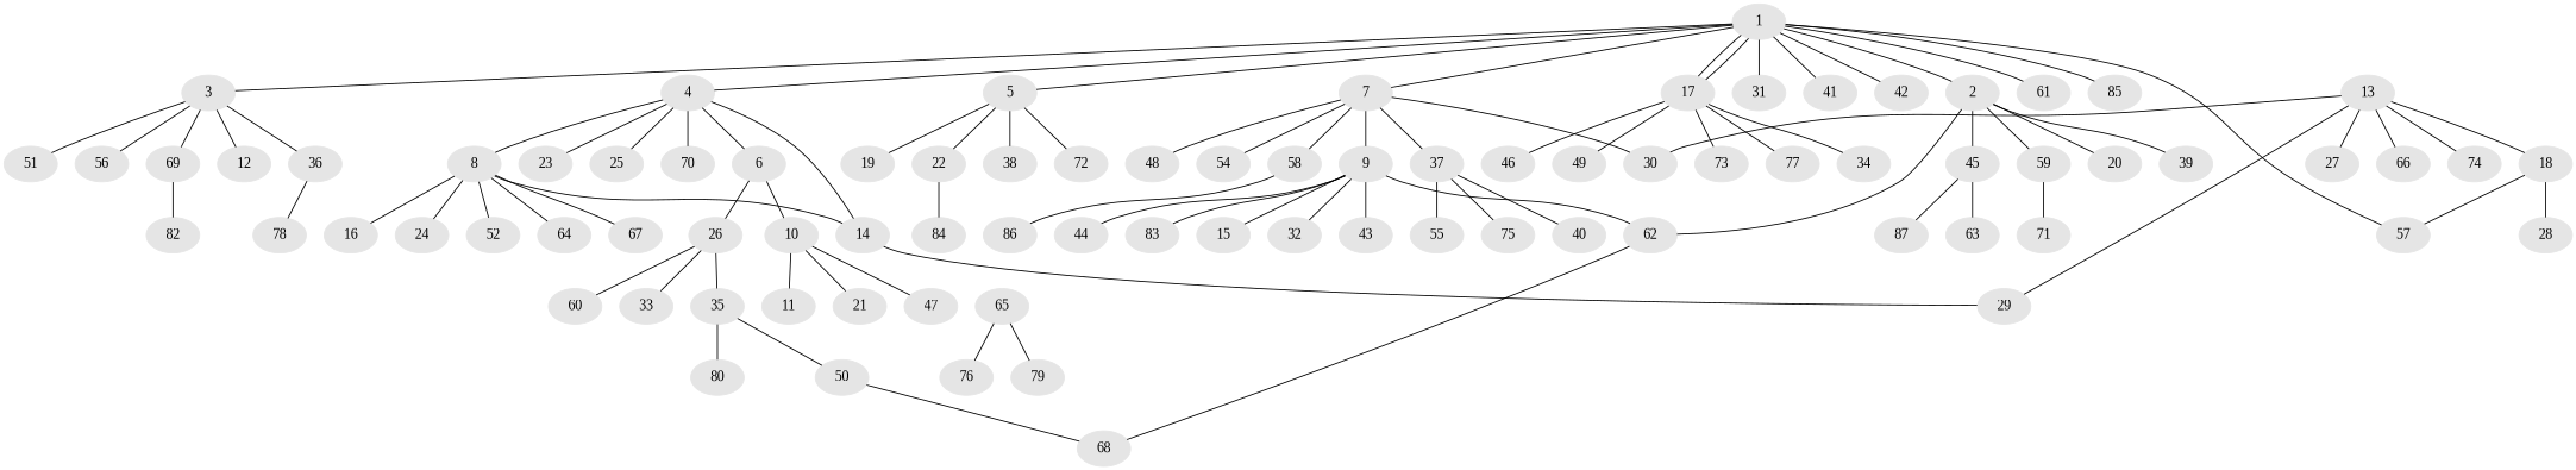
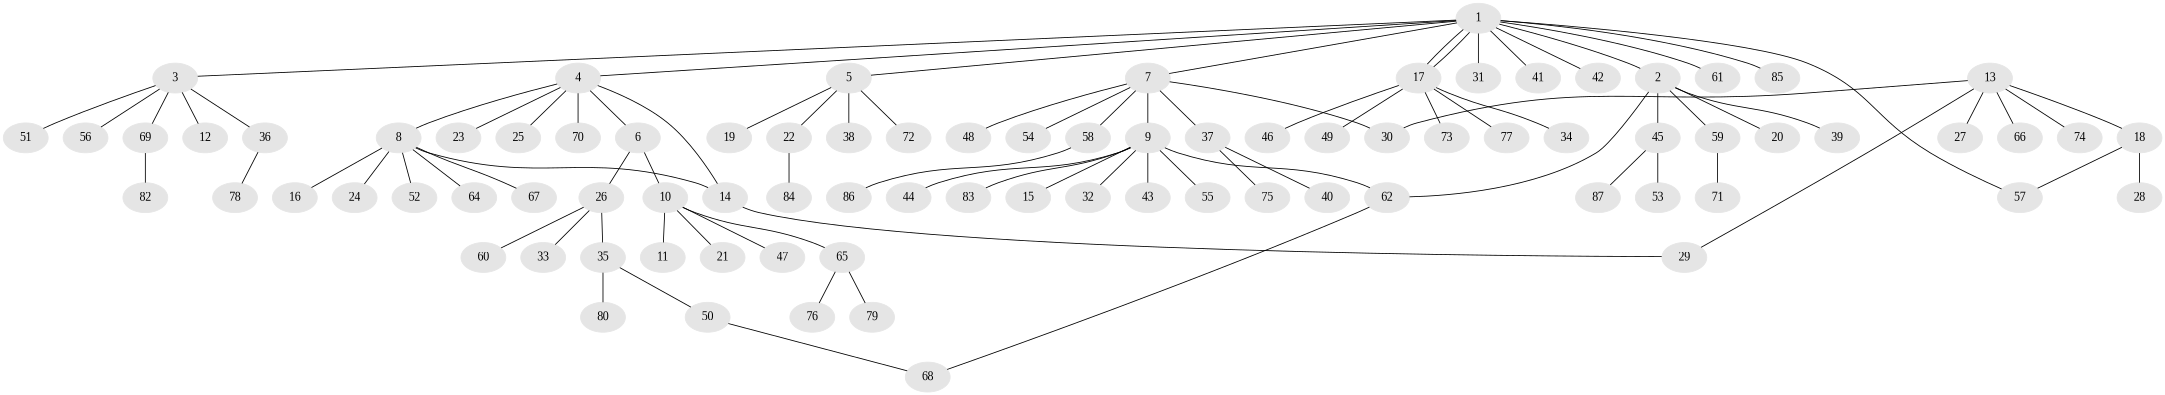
  graph {
    fontname="Liberation Serif"
    node [color=gray90 fontname="Liberation Serif" style=filled]
    edge [fontname="Liberation Serif"]
    1
    2
    3
    4
    5
    7
    17
    31
    41
    42
    57
    61
    85
    20
    39
    45
    59
    62
    12
    36
    51
    56
    69
    6
    8
    14
    23
    25
    70
    19
    22
    38
    72
    9
    37
    48
    54
    58
    30
    34
    46
    49
    73
    77
-   63
+   63 [label=53]
    87
    71
    68
    78
    82
    10
    26
    16
    24
    52
    64
    67
    29
    84
    11
    21
    47
    65
    33
    35
    60
    15
    32
    43
    44
    55
    83
    13
    18
    27
    66
    74
    40
    75
    86
    76
    79
    28
    50
    80
    1 -- 2
    1 -- 3
    1 -- 4
    1 -- 5
    1 -- 7
    1 -- 17
    1 -- 17
    1 -- 31
    1 -- 41
    1 -- 42
    1 -- 57
    1 -- 61
    1 -- 85
    2 -- 20
    2 -- 39
    2 -- 45
    2 -- 59
    2 -- 62
    3 -- 12
    3 -- 36
    3 -- 51
    3 -- 56
    3 -- 69
    4 -- 6
    4 -- 8
    4 -- 14
    4 -- 23
    4 -- 25
    4 -- 70
    5 -- 19
    5 -- 22
    5 -- 38
    5 -- 72
    7 -- 9
    7 -- 37
    7 -- 48
    7 -- 54
    7 -- 58
    7 -- 30
    17 -- 34
    17 -- 46
    17 -- 49
    17 -- 73
    17 -- 77
    45 -- 63
    45 -- 87
    59 -- 71
    62 -- 68
    36 -- 78
    69 -- 82
    6 -- 10
    6 -- 26
    8 -- 14
    8 -- 16
    8 -- 24
    8 -- 52
    8 -- 64
    8 -- 67
    14 -- 29
    22 -- 84
    9 -- 62
    9 -- 15
    9 -- 32
    9 -- 43
    9 -- 44
-   37 -- 55
+   9 -- 55
    9 -- 83
    37 -- 40
    37 -- 75
    58 -- 86
    10 -- 11
    10 -- 21
    10 -- 47
+   10 -- 65
    26 -- 33
    26 -- 35
    26 -- 60
    65 -- 76
    65 -- 79
    35 -- 50
    35 -- 80
    13 -- 30
    13 -- 29
    13 -- 18
    13 -- 27
    13 -- 66
    13 -- 74
    18 -- 57
    18 -- 28
    50 -- 68
  }
